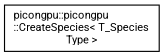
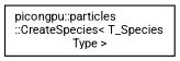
  digraph {
    rankdir=LR
    fontname=Roboto
-   n1 [color=black fillcolor=white fontname=Roboto fontsize=10 height=0.2 label="picongpu::picongpu\l::CreateSpecies\< T_Species\lType \>" shape=record style=filled width=0.4]
+   n1 [color=black fillcolor=white fontname=Roboto fontsize=10 height=0.2 label="picongpu::particles\l::CreateSpecies\< T_Species\lType \>" shape=record style=filled width=0.4]
  }
